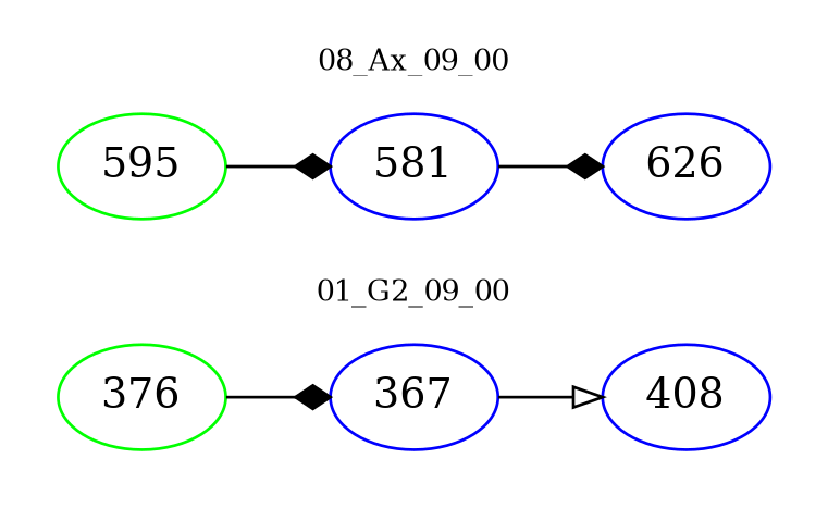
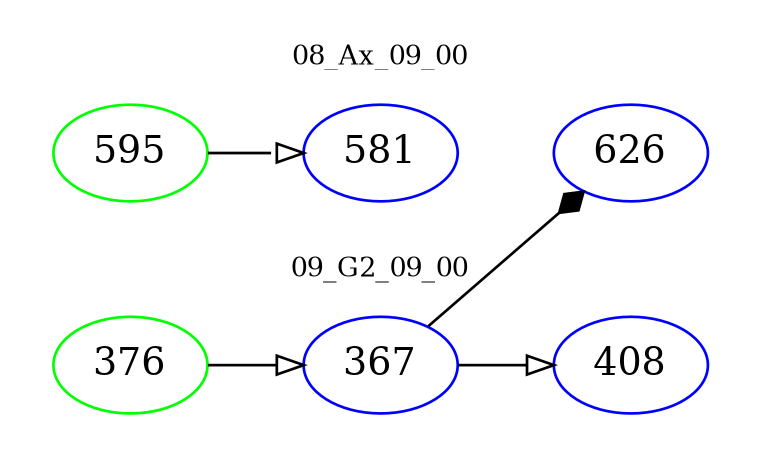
  digraph {
    rankdir=LR
    node [color=blue]
    edge [arrowhead=diamond color=black]
    n1 [color=green label=595]
    n2 [label=581]
    n3 [label=626]
    n4 [color=green label=376]
    n5 [label=367]
    n6 [label=408]
    subgraph cluster_1 {
      color=white
      fontsize=10
      label="08_Ax_09_00"
      n1
      n2
      n3
    }
    subgraph cluster_2 {
      color=white
      fontsize=10
-     label="01_G2_09_00"
+     label="09_G2_09_00"
      n4
      n5
      n6
    }
-   n1 -> n2
-   n2 -> n3
-   n4 -> n5
+   n1 -> n2 [arrowhead=onormal]
+   n5 -> n3
+   n4 -> n5 [arrowhead=onormal]
    n5 -> n6 [arrowhead=onormal]
  }
